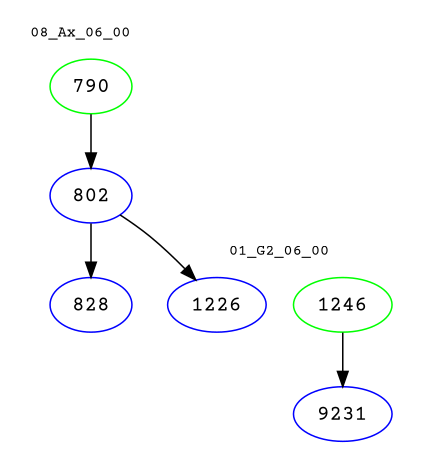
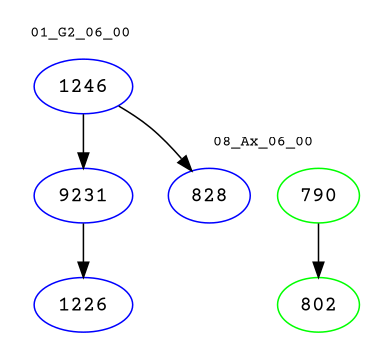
  digraph {
    fontname="Courier Prime"
    node [color=blue fontname="Courier Prime"]
    edge [color=black fontname="Courier Prime"]
    n1 [color=green label=790]
-   n2 [label=802]
+   n2 [color=green label=802]
    n3 [label=828]
-   n4 [color=green label=1246]
+   n4 [label=1246]
    n5 [label=9231]
    n6 [label=1226]
    subgraph cluster_1 {
      color=white
      fontsize=10
      label="08_Ax_06_00"
      n1
      n2
      n3
    }
    subgraph cluster_2 {
      color=white
      fontsize=10
      label="01_G2_06_00"
      n4
      n5
      n6
    }
    n1 -> n2
-   n2 -> n3
+   n4 -> n3
    n4 -> n5
-   n2 -> n6
+   n5 -> n6
  }
